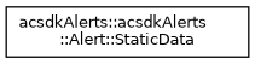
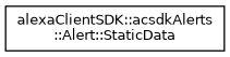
  digraph {
    rankdir=LR
-   n1 [color=black fillcolor=white fontname=Helvetica fontsize=10 height=0.2 label="acsdkAlerts::acsdkAlerts\l::Alert::StaticData" shape=record style=filled width=0.4]
+   n1 [color=black fillcolor=white fontname=Helvetica fontsize=10 height=0.2 label="alexaClientSDK::acsdkAlerts\l::Alert::StaticData" shape=record style=filled width=0.4]
  }
